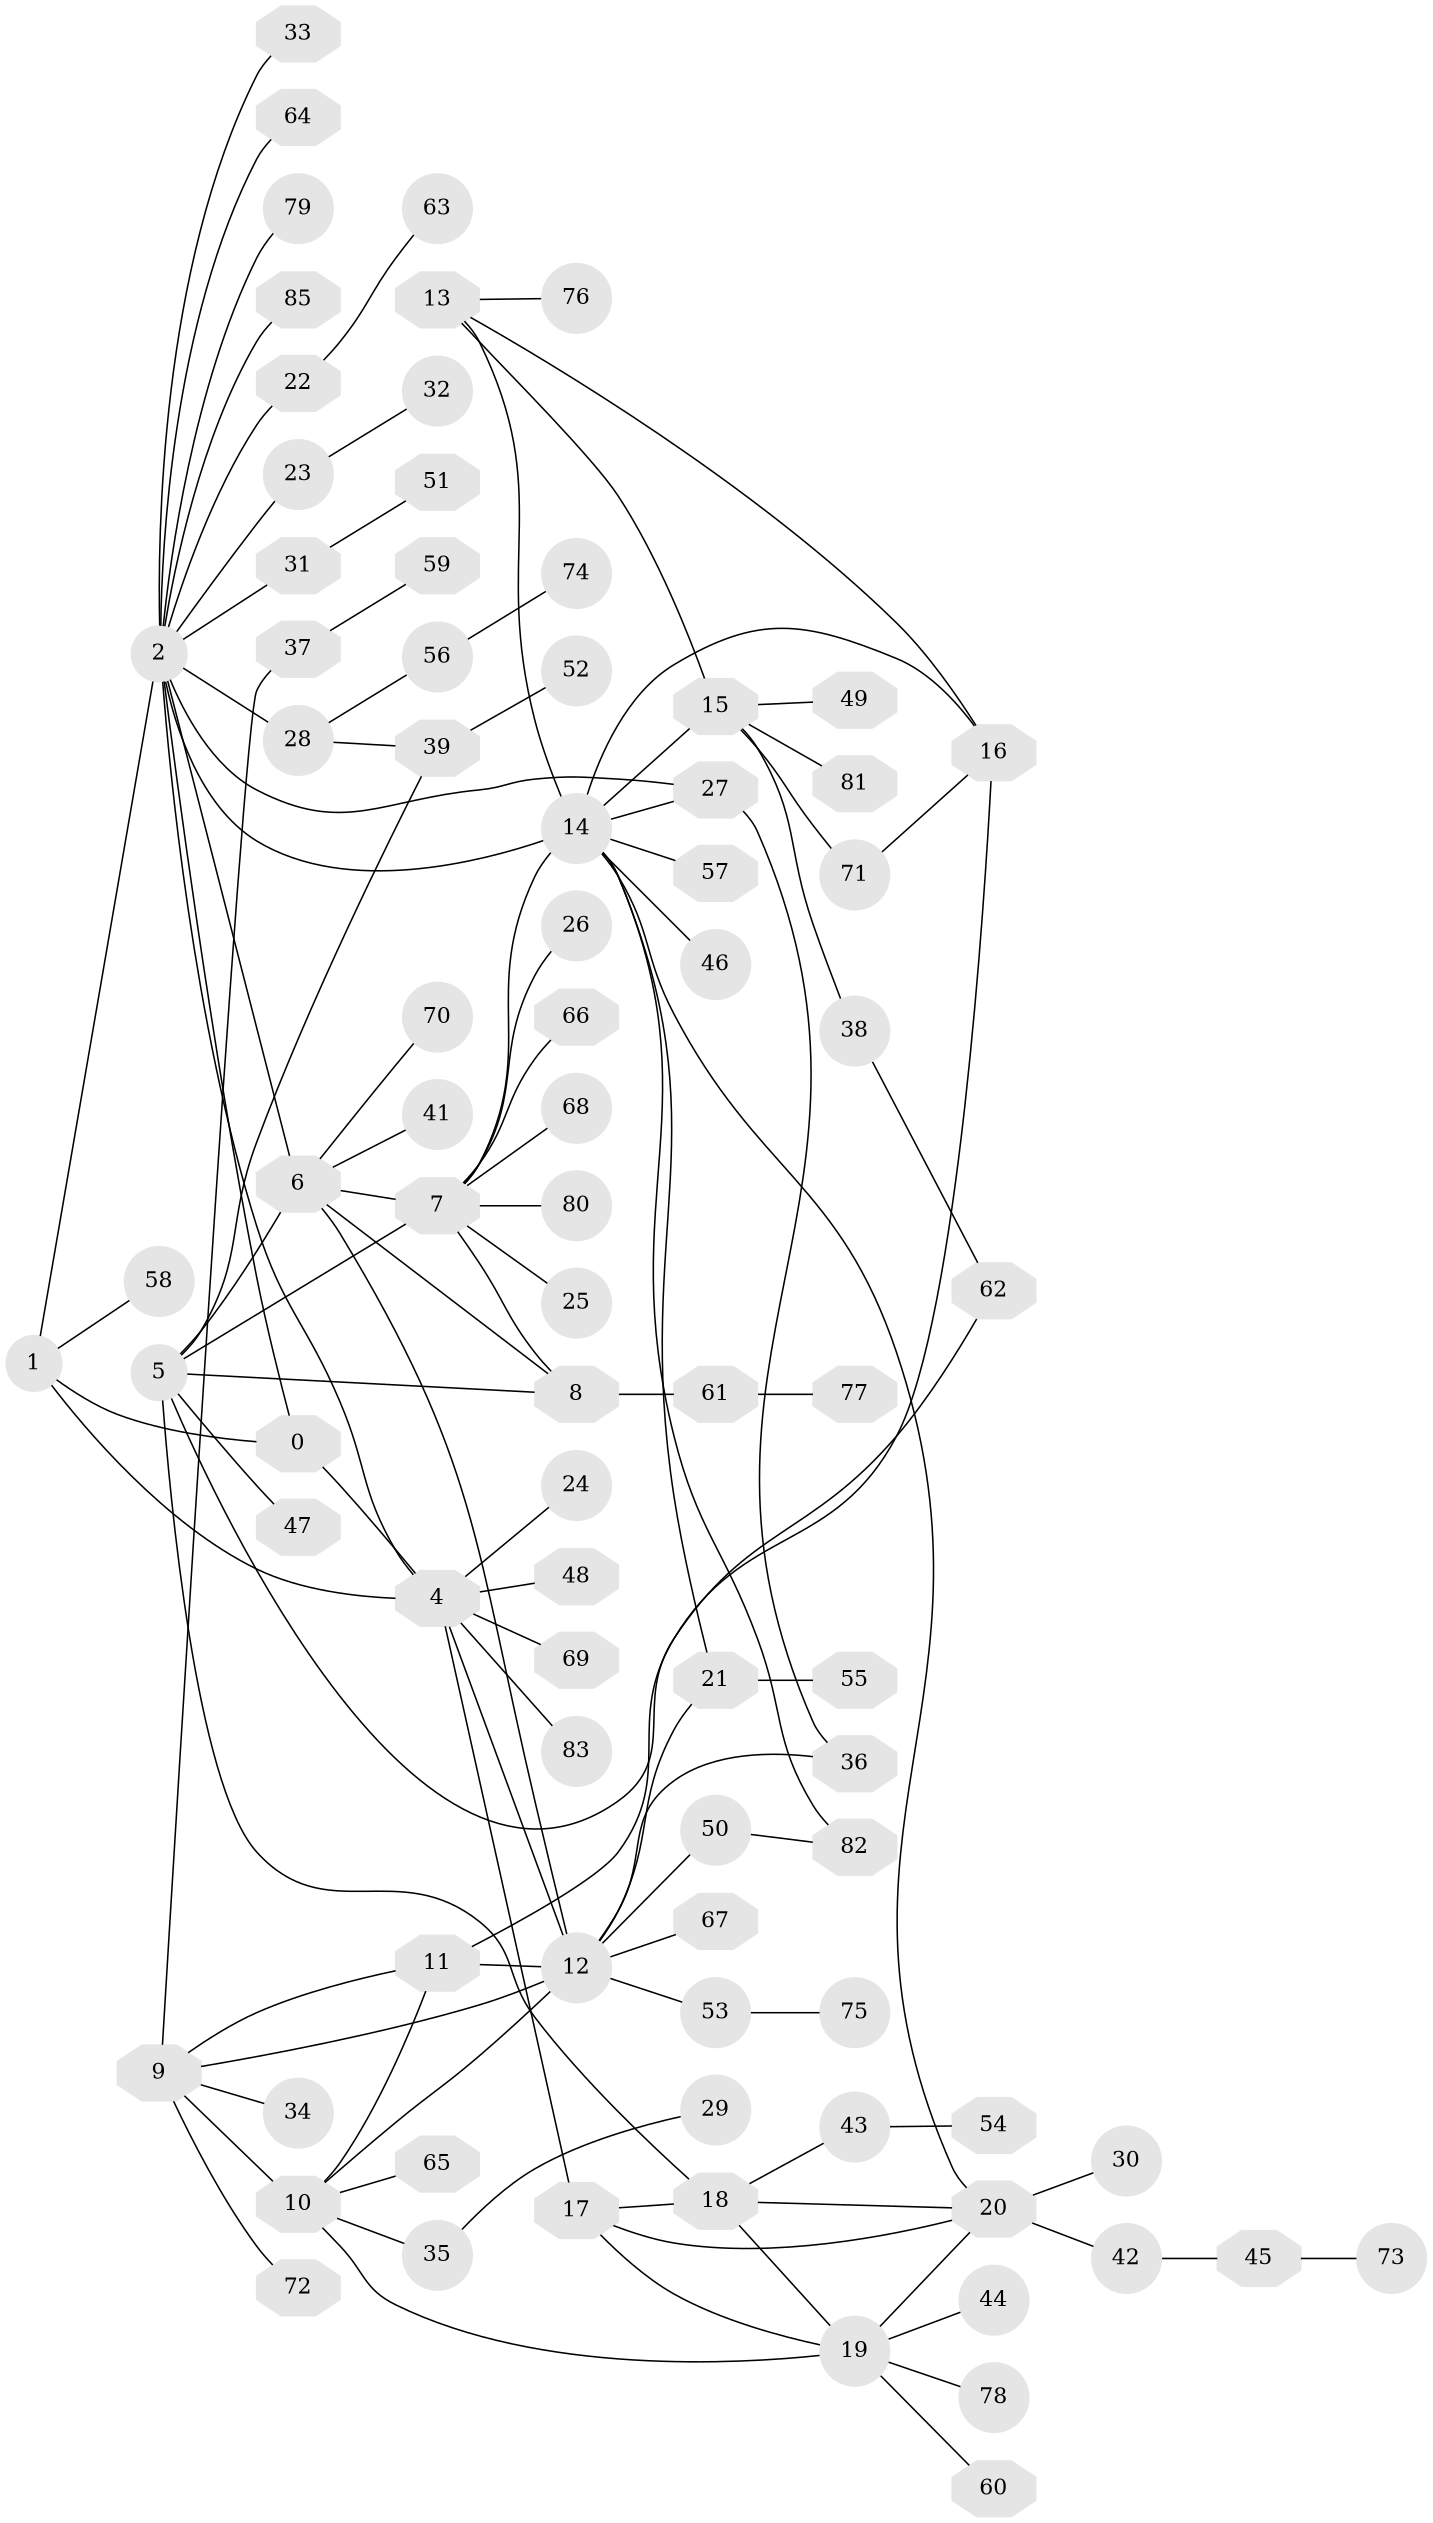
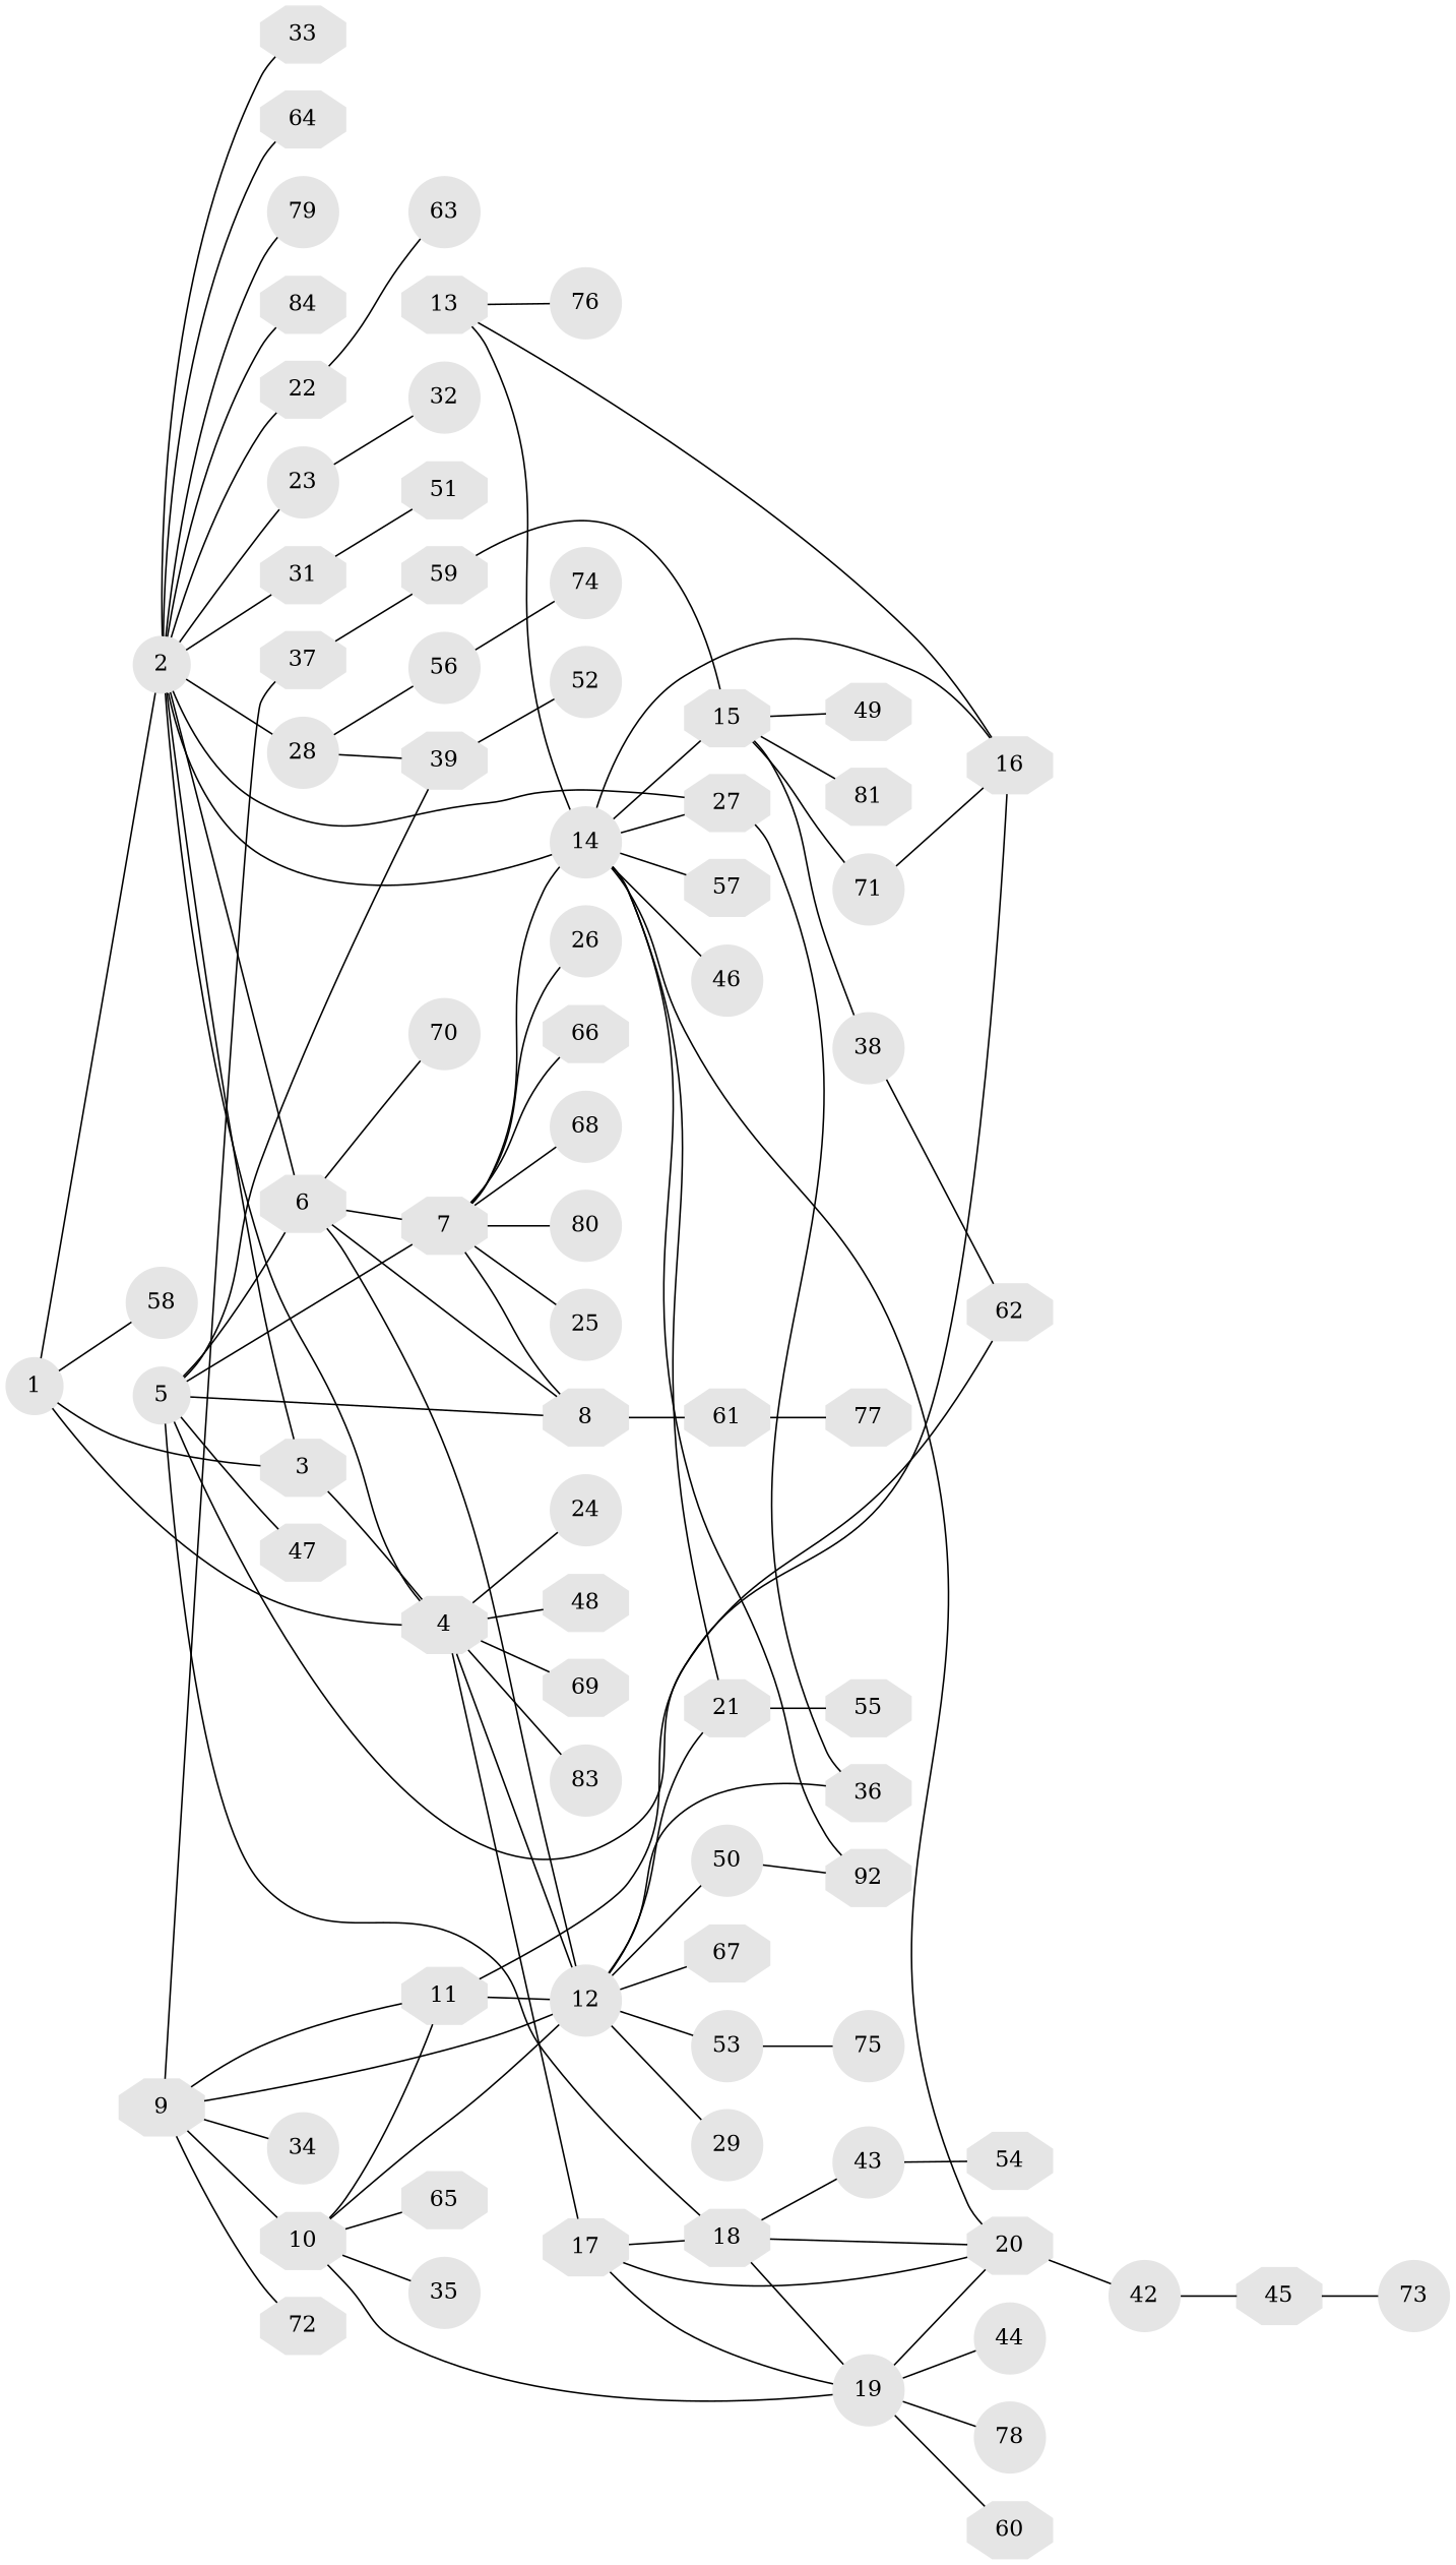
  graph {
    rankdir=LR
    node [color=gray90 shape=octagon style=filled]
    1 [shape=circle]
    2 [shape=circle]
-   3 [label=0]
+   3
    4
    58 [shape=circle]
    6
    14 [shape=circle]
    22
    23 [shape=circle]
    27
    28 [shape=circle]
    31
    33
    64
    79 [shape=circle]
-   84 [label=85]
+   84
    12 [shape=circle]
    17
    24 [shape=circle]
    48
    69
    83 [shape=circle]
    7
    8
-   41 [shape=circle]
    70 [shape=circle]
    16
    21
    15
    20
    46 [shape=circle]
    57
-   82
+   82 [label=92]
    63 [shape=circle]
    32 [shape=circle]
    36
    39
    56 [shape=circle]
    51
    29 [shape=circle]
    50 [shape=circle]
    53 [shape=circle]
    67
    18
    19 [shape=circle]
    5 [shape=circle]
    47
    62
    25 [shape=circle]
    26 [shape=circle]
    66
    68 [shape=circle]
    80 [shape=circle]
    61
    43 [shape=circle]
    52 [shape=circle]
    77
    9
    10
    11
    34 [shape=circle]
    37
    72
    35 [shape=circle]
    65
    59
    44 [shape=circle]
    60
    78 [shape=circle]
    55
    75 [shape=circle]
    13
    76 [shape=circle]
    38 [shape=circle]
    49
    71 [shape=circle]
    81
-   30 [shape=circle]
    42 [shape=circle]
    54
    45
    74 [shape=circle]
    73 [shape=circle]
    1 -- 2
    1 -- 3
    1 -- 4
    1 -- 58
    2 -- 3
    2 -- 4
    2 -- 6
    2 -- 14
    2 -- 22
    2 -- 23
    2 -- 27
    2 -- 28
    2 -- 31
    2 -- 33
    2 -- 64
    2 -- 79
    2 -- 84
    3 -- 4
    4 -- 12
    4 -- 17
    4 -- 24
    4 -- 48
    4 -- 69
    4 -- 83
    6 -- 12
    6 -- 7
    6 -- 8
-   6 -- 41
    6 -- 70
    14 -- 27
    14 -- 16
    14 -- 21
    14 -- 15
    14 -- 20
    14 -- 46
    14 -- 57
    14 -- 82
    22 -- 63
    23 -- 32
    27 -- 36
    28 -- 39
    28 -- 56
    31 -- 51
    12 -- 21
    12 -- 36
-   35 -- 29
+   12 -- 29
    12 -- 50
    12 -- 53
    12 -- 67
    17 -- 20
    17 -- 18
    17 -- 19
    7 -- 14
    7 -- 8
    7 -- 25
    7 -- 26
    7 -- 66
    7 -- 68
    7 -- 80
    8 -- 61
    21 -- 55
    15 -- 38
    15 -- 49
    15 -- 71
    15 -- 81
-   20 -- 30
    20 -- 42
    39 -- 52
    56 -- 74
    50 -- 82
    53 -- 75
    18 -- 20
    18 -- 19
    18 -- 43
    19 -- 20
    19 -- 44
    19 -- 60
    19 -- 78
    5 -- 6
    5 -- 7
    5 -- 8
    5 -- 39
    5 -- 18
    5 -- 47
    5 -- 62
    61 -- 77
    43 -- 54
    9 -- 12
    9 -- 10
    9 -- 11
    9 -- 34
    9 -- 37
    9 -- 72
    10 -- 12
    10 -- 19
    10 -- 11
    10 -- 35
    10 -- 65
    11 -- 12
    11 -- 16
    37 -- 59
    13 -- 14
    13 -- 16
-   13 -- 15
+   59 -- 15
    13 -- 76
    38 -- 62
    71 -- 16
    42 -- 45
    45 -- 73
  }
